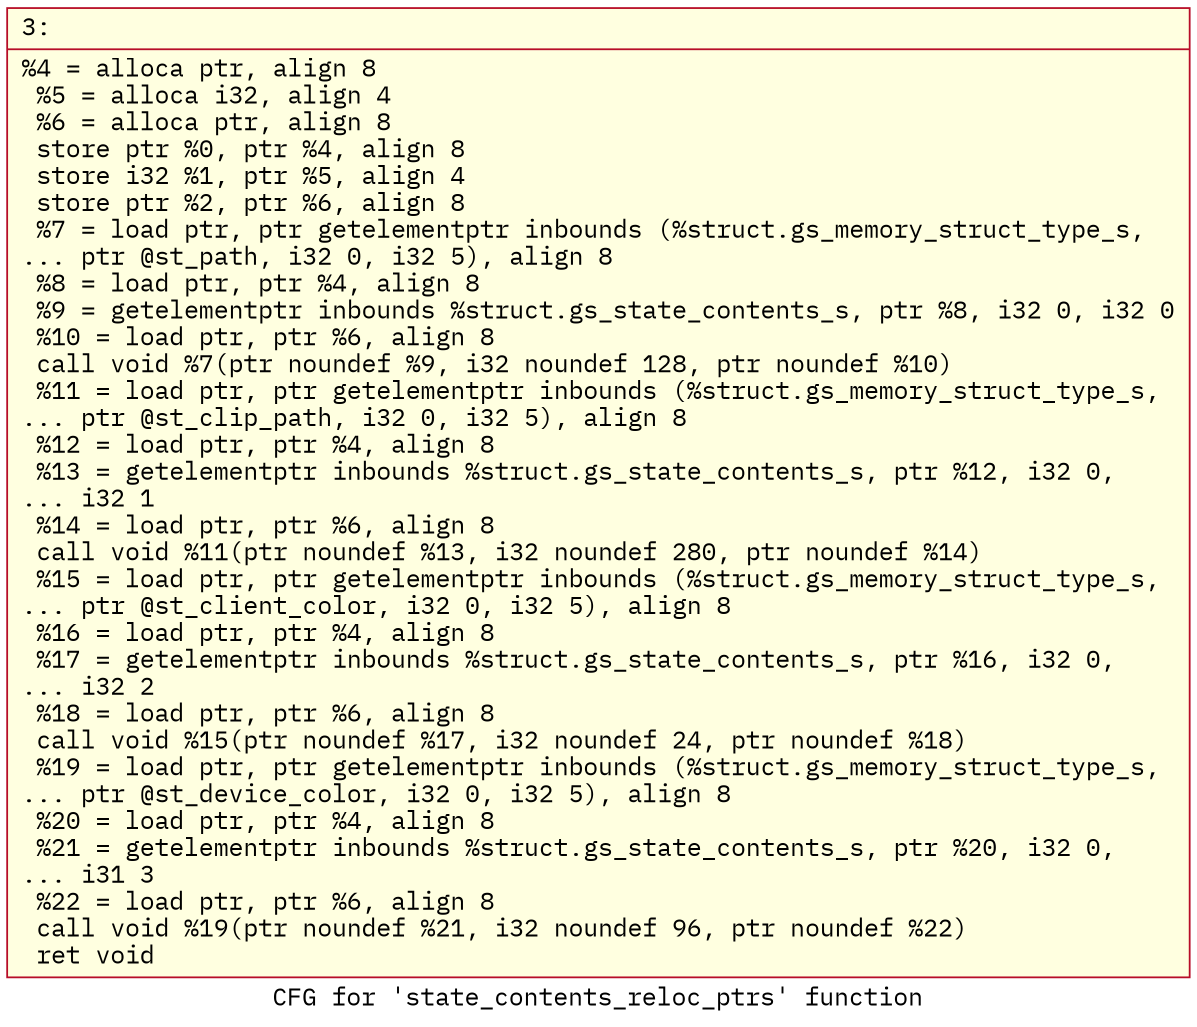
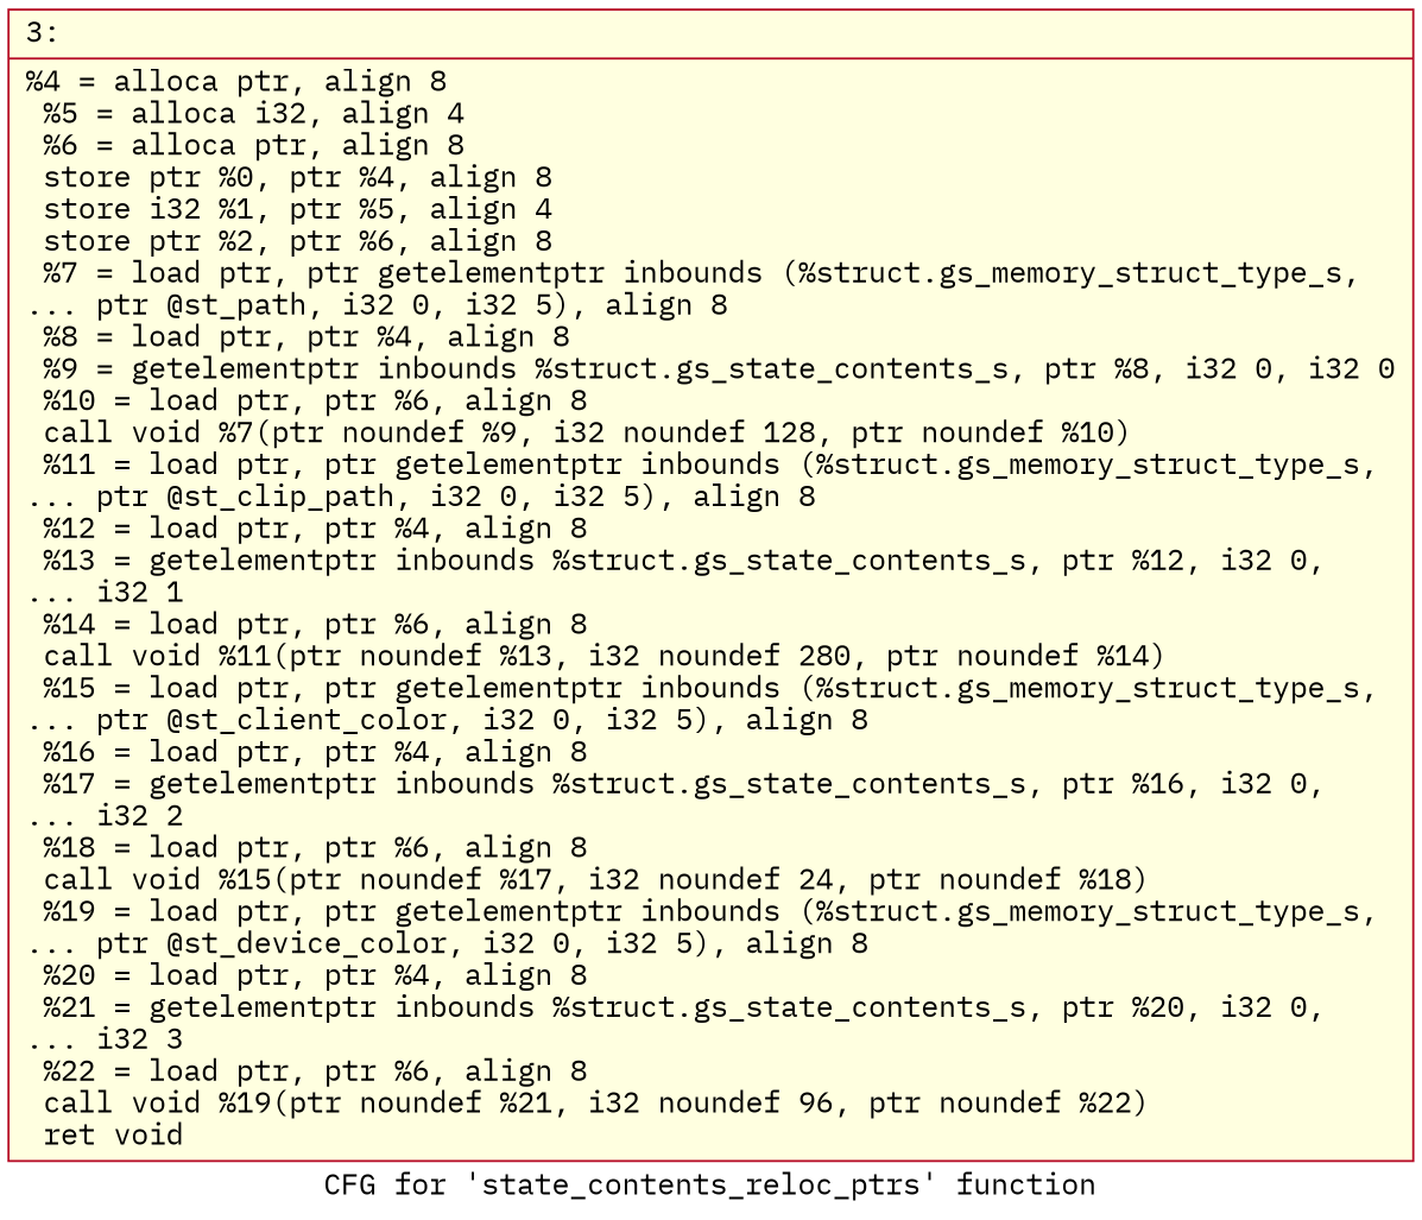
  digraph {
    label="CFG for 'state_contents_reloc_ptrs' function"
    fontname="IBM Plex Mono"
-   n1 [color="#b70d28ff" fillcolor=lightyellow fontname="IBM Plex Mono" label="{3:\l|  %4 = alloca ptr, align 8\l  %5 = alloca i32, align 4\l  %6 = alloca ptr, align 8\l  store ptr %0, ptr %4, align 8\l  store i32 %1, ptr %5, align 4\l  store ptr %2, ptr %6, align 8\l  %7 = load ptr, ptr getelementptr inbounds (%struct.gs_memory_struct_type_s,\l... ptr @st_path, i32 0, i32 5), align 8\l  %8 = load ptr, ptr %4, align 8\l  %9 = getelementptr inbounds %struct.gs_state_contents_s, ptr %8, i32 0, i32 0\l  %10 = load ptr, ptr %6, align 8\l  call void %7(ptr noundef %9, i32 noundef 128, ptr noundef %10)\l  %11 = load ptr, ptr getelementptr inbounds (%struct.gs_memory_struct_type_s,\l... ptr @st_clip_path, i32 0, i32 5), align 8\l  %12 = load ptr, ptr %4, align 8\l  %13 = getelementptr inbounds %struct.gs_state_contents_s, ptr %12, i32 0,\l... i32 1\l  %14 = load ptr, ptr %6, align 8\l  call void %11(ptr noundef %13, i32 noundef 280, ptr noundef %14)\l  %15 = load ptr, ptr getelementptr inbounds (%struct.gs_memory_struct_type_s,\l... ptr @st_client_color, i32 0, i32 5), align 8\l  %16 = load ptr, ptr %4, align 8\l  %17 = getelementptr inbounds %struct.gs_state_contents_s, ptr %16, i32 0,\l... i32 2\l  %18 = load ptr, ptr %6, align 8\l  call void %15(ptr noundef %17, i32 noundef 24, ptr noundef %18)\l  %19 = load ptr, ptr getelementptr inbounds (%struct.gs_memory_struct_type_s,\l... ptr @st_device_color, i32 0, i32 5), align 8\l  %20 = load ptr, ptr %4, align 8\l  %21 = getelementptr inbounds %struct.gs_state_contents_s, ptr %20, i32 0,\l... i31 3\l  %22 = load ptr, ptr %6, align 8\l  call void %19(ptr noundef %21, i32 noundef 96, ptr noundef %22)\l  ret void\l}" shape=record style=filled]
+   n1 [color="#b70d28ff" fillcolor=lightyellow fontname="IBM Plex Mono" label="{3:\l|  %4 = alloca ptr, align 8\l  %5 = alloca i32, align 4\l  %6 = alloca ptr, align 8\l  store ptr %0, ptr %4, align 8\l  store i32 %1, ptr %5, align 4\l  store ptr %2, ptr %6, align 8\l  %7 = load ptr, ptr getelementptr inbounds (%struct.gs_memory_struct_type_s,\l... ptr @st_path, i32 0, i32 5), align 8\l  %8 = load ptr, ptr %4, align 8\l  %9 = getelementptr inbounds %struct.gs_state_contents_s, ptr %8, i32 0, i32 0\l  %10 = load ptr, ptr %6, align 8\l  call void %7(ptr noundef %9, i32 noundef 128, ptr noundef %10)\l  %11 = load ptr, ptr getelementptr inbounds (%struct.gs_memory_struct_type_s,\l... ptr @st_clip_path, i32 0, i32 5), align 8\l  %12 = load ptr, ptr %4, align 8\l  %13 = getelementptr inbounds %struct.gs_state_contents_s, ptr %12, i32 0,\l... i32 1\l  %14 = load ptr, ptr %6, align 8\l  call void %11(ptr noundef %13, i32 noundef 280, ptr noundef %14)\l  %15 = load ptr, ptr getelementptr inbounds (%struct.gs_memory_struct_type_s,\l... ptr @st_client_color, i32 0, i32 5), align 8\l  %16 = load ptr, ptr %4, align 8\l  %17 = getelementptr inbounds %struct.gs_state_contents_s, ptr %16, i32 0,\l... i32 2\l  %18 = load ptr, ptr %6, align 8\l  call void %15(ptr noundef %17, i32 noundef 24, ptr noundef %18)\l  %19 = load ptr, ptr getelementptr inbounds (%struct.gs_memory_struct_type_s,\l... ptr @st_device_color, i32 0, i32 5), align 8\l  %20 = load ptr, ptr %4, align 8\l  %21 = getelementptr inbounds %struct.gs_state_contents_s, ptr %20, i32 0,\l... i32 3\l  %22 = load ptr, ptr %6, align 8\l  call void %19(ptr noundef %21, i32 noundef 96, ptr noundef %22)\l  ret void\l}" shape=record style=filled]
  }
